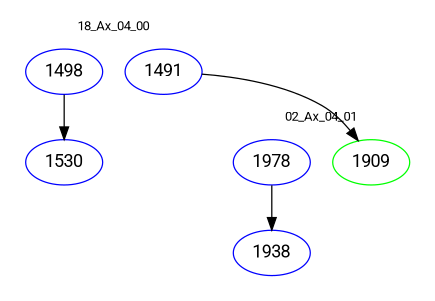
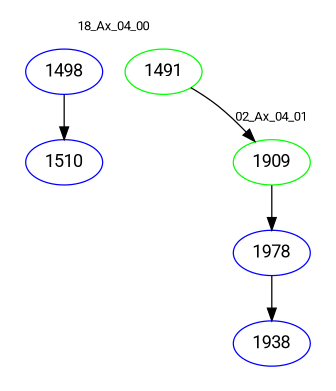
  digraph {
    fontname=Roboto
    node [color=blue fontname=Roboto]
    edge [color=black fontname=Roboto]
-   n1 [label=1491]
+   n1 [color=green label=1491]
    n2 [label=1498]
-   n3 [label=1530]
+   n3 [label=1510]
    n4 [color=green label=1909]
    n5 [label=1978]
    n6 [label=1938]
    subgraph cluster_1 {
      color=white
      fontsize=10
      label="18_Ax_04_00"
      n1
      n2
      n3
    }
    subgraph cluster_2 {
      color=white
      fontsize=10
      label="02_Ax_04_01"
      n4
      n5
      n6
    }
    n1 -> n4
    n2 -> n3
+   n4 -> n5
    n5 -> n6
  }
